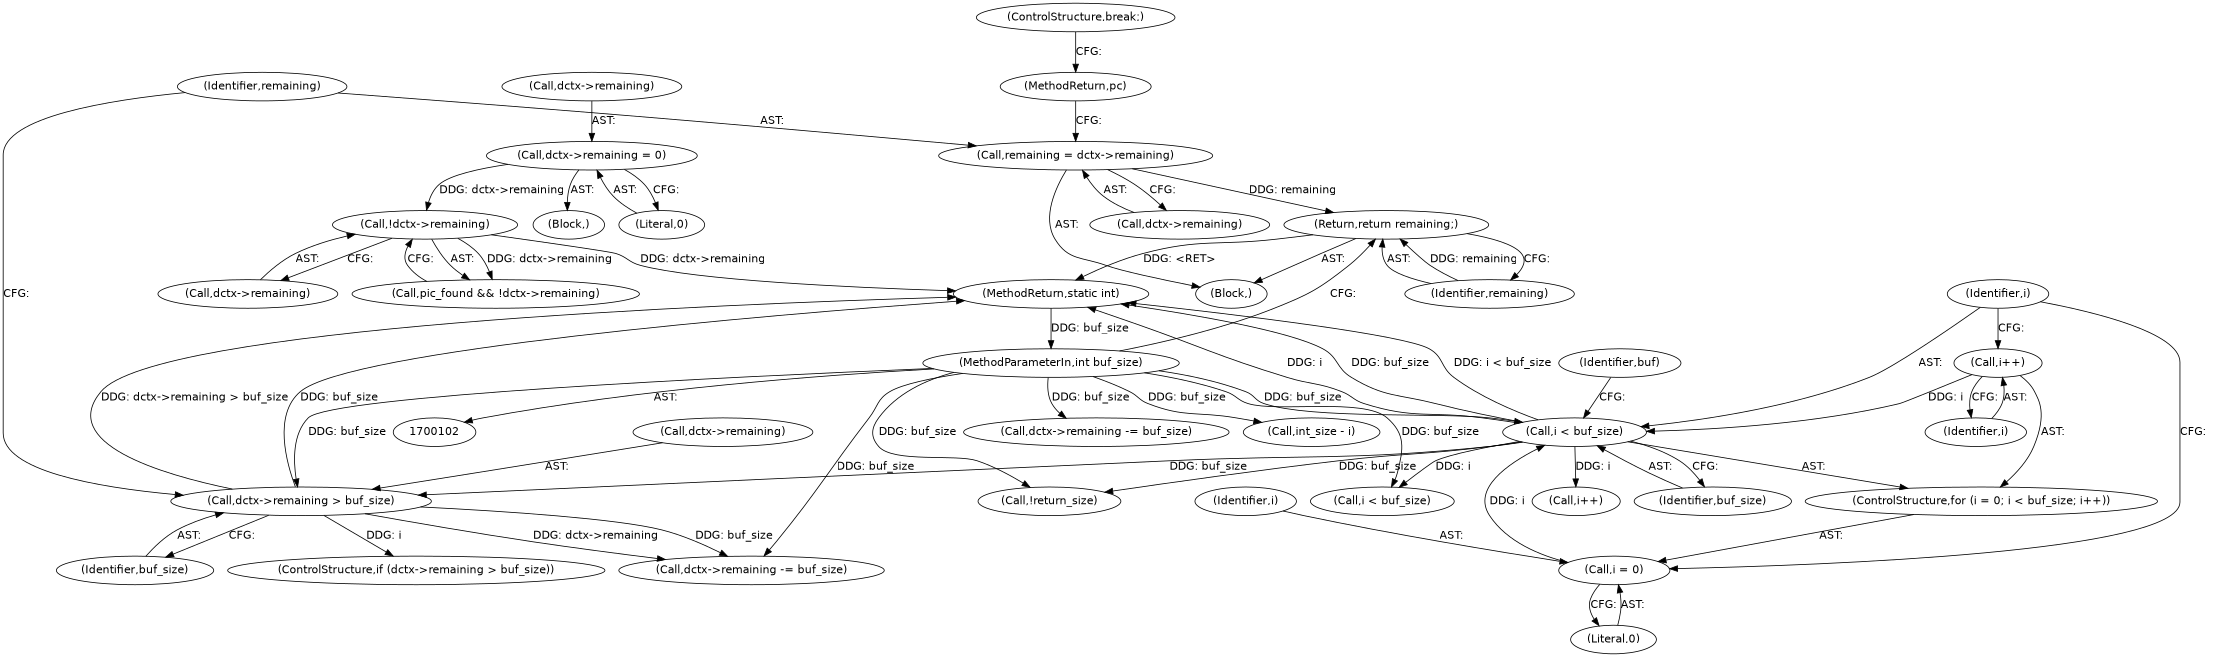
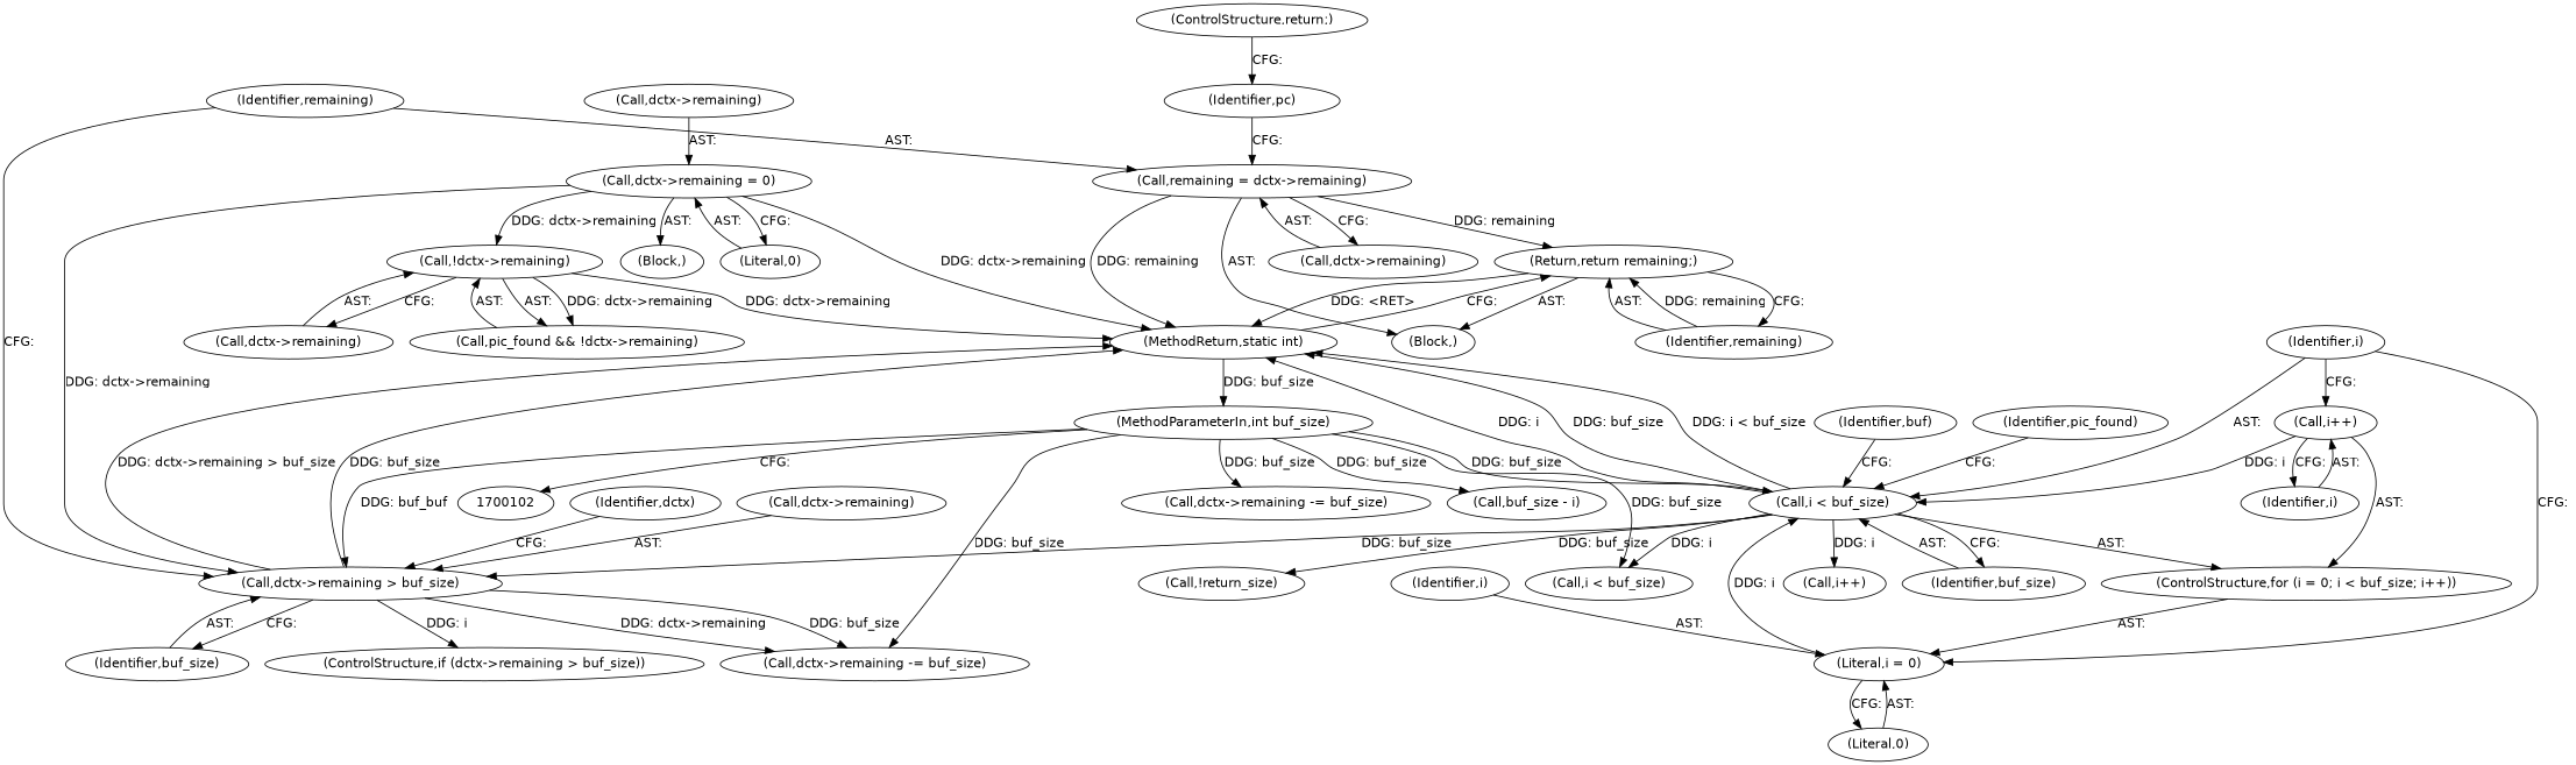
  digraph {
    fontname="DejaVu Sans"
    node [fontname="DejaVu Sans"]
    edge [fontname="DejaVu Sans"]
    n1 [label="(Call,remaining = dctx->remaining)"]
    n2 [label="(Return,return remaining;)"]
    n3 [label="(Call,dctx->remaining)"]
    n4 [label="(Block,)"]
    n5 [label="(MethodReturn,static int)"]
    n6 [label="(Identifier,remaining)"]
    n7 [label="(MethodParameterIn,int buf_size)"]
    n8 [label="(Call,dctx->remaining > buf_size)"]
    n9 [label="(ControlStructure,if (dctx->remaining > buf_size))"]
    n10 [label="(Identifier,buf_size)"]
    n11 [label="(Call,dctx->remaining -= buf_size)"]
    n12 [label="(Call,dctx->remaining = 0)"]
    n13 [label="(Call,!dctx->remaining)"]
    n14 [label="(Block,)"]
    n15 [label="(Literal,0)"]
    n16 [label="(Call,dctx->remaining)"]
    n17 [label="(Call,pic_found && !dctx->remaining)"]
    n18 [label="(Call,i < buf_size)"]
    n19 [label="(ControlStructure,for (i = 0; i < buf_size; i++))"]
    n20 [label="(Call,i < buf_size)"]
    n21 [label="(Identifier,buf_size)"]
    n22 [label="(Call,i++)"]
    n23 [label="(Call,!return_size)"]
-   n24 [label="(Call,i = 0)"]
+   n24 [label="(Literal,i = 0)"]
    n25 [label="(Literal,0)"]
    n26 [label="(Call,i++)"]
    n27 [label="(Identifier,i)"]
    n28 [label="(Call,dctx->remaining -= buf_size)"]
-   n29 [label="(Call,int_size - i)"]
+   n29 [label="(Call,buf_size - i)"]
    n30 [label=1700102]
    n31 [label="(Identifier,i)"]
-   n32 [label="(ControlStructure,break;)"]
-   n33 [label="(MethodReturn,pc)"]
+   n32 [label="(ControlStructure,return;)"]
+   n33 [label="(Identifier,pc)"]
    n34 [label="(Call,dctx->remaining)"]
    n35 [label="(Identifier,buf)"]
+   n36 [label="(Identifier,dctx)"]
    n37 [label="(Identifier,remaining)"]
    n38 [label="(Identifier,i)"]
    n39 [label="(Call,dctx->remaining)"]
+   n40 [label="(Identifier,pic_found)"]
    n1 -> n2 [label="DDG: remaining"]
    n1 -> n3 [label="CFG: "]
    n1 -> n4 [label="AST: "]
+   n1 -> n5 [label="DDG: remaining"]
    n2 -> n4 [label="AST: "]
    n2 -> n5 [label="DDG: <RET>"]
    n2 -> n6 [label="CFG: "]
    n3 -> n1 [label="AST: "]
-   n7 -> n2 [label="CFG: "]
+   n5 -> n2 [label="CFG: "]
    n5 -> n7 [label="DDG: buf_size"]
    n6 -> n2 [label="AST: "]
    n6 -> n2 [label="DDG: remaining"]
-   n7 -> n8 [label="DDG: buf_size"]
+   n7 -> n8 [label="DDG: buf_buf"]
    n7 -> n11 [label="DDG: buf_size"]
    n7 -> n18 [label="DDG: buf_size"]
    n7 -> n20 [label="DDG: buf_size"]
-   n7 -> n23 [label="DDG: buf_size"]
    n7 -> n28 [label="DDG: buf_size"]
    n7 -> n29 [label="DDG: buf_size"]
-   n7 -> n30 [label="AST: "]
+   n7 -> n30 [label="CFG: "]
    n8 -> n5 [label="DDG: buf_size"]
    n8 -> n5 [label="DDG: dctx->remaining > buf_size"]
    n8 -> n9 [label="DDG: i"]
    n8 -> n10 [label="CFG: "]
    n8 -> n11 [label="DDG: buf_size"]
    n8 -> n11 [label="DDG: dctx->remaining"]
    n10 -> n8 [label="AST: "]
+   n12 -> n5 [label="DDG: dctx->remaining"]
+   n12 -> n8 [label="DDG: dctx->remaining"]
    n12 -> n13 [label="DDG: dctx->remaining"]
    n12 -> n14 [label="AST: "]
    n12 -> n15 [label="CFG: "]
    n13 -> n5 [label="DDG: dctx->remaining"]
    n13 -> n16 [label="CFG: "]
    n13 -> n17 [label="AST: "]
    n13 -> n17 [label="DDG: dctx->remaining"]
    n15 -> n12 [label="AST: "]
    n16 -> n13 [label="AST: "]
-   n17 -> n13 [label="CFG: "]
+   n17 -> n13 [label="AST: "]
    n18 -> n5 [label="DDG: i"]
    n18 -> n5 [label="DDG: buf_size"]
    n18 -> n5 [label="DDG: i < buf_size"]
    n18 -> n8 [label="DDG: buf_size"]
    n18 -> n19 [label="AST: "]
    n18 -> n20 [label="DDG: i"]
    n18 -> n21 [label="CFG: "]
    n18 -> n22 [label="DDG: i"]
    n18 -> n23 [label="DDG: buf_size"]
    n19 -> n24 [label="AST: "]
    n21 -> n18 [label="AST: "]
    n24 -> n18 [label="DDG: i"]
    n24 -> n25 [label="CFG: "]
    n25 -> n24 [label="AST: "]
    n26 -> n18 [label="DDG: i"]
    n26 -> n19 [label="AST: "]
    n26 -> n27 [label="CFG: "]
    n27 -> n26 [label="AST: "]
    n31 -> n18 [label="AST: "]
    n31 -> n24 [label="CFG: "]
    n31 -> n26 [label="CFG: "]
    n32 -> n33 [label="CFG: "]
    n33 -> n1 [label="CFG: "]
    n34 -> n12 [label="AST: "]
    n35 -> n18 [label="CFG: "]
+   n36 -> n8 [label="CFG: "]
    n37 -> n1 [label="AST: "]
    n37 -> n8 [label="CFG: "]
    n38 -> n24 [label="AST: "]
    n39 -> n8 [label="AST: "]
+   n40 -> n18 [label="CFG: "]
  }
